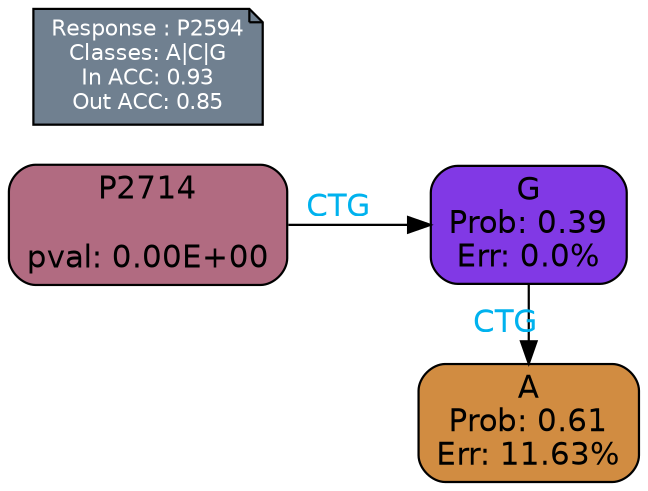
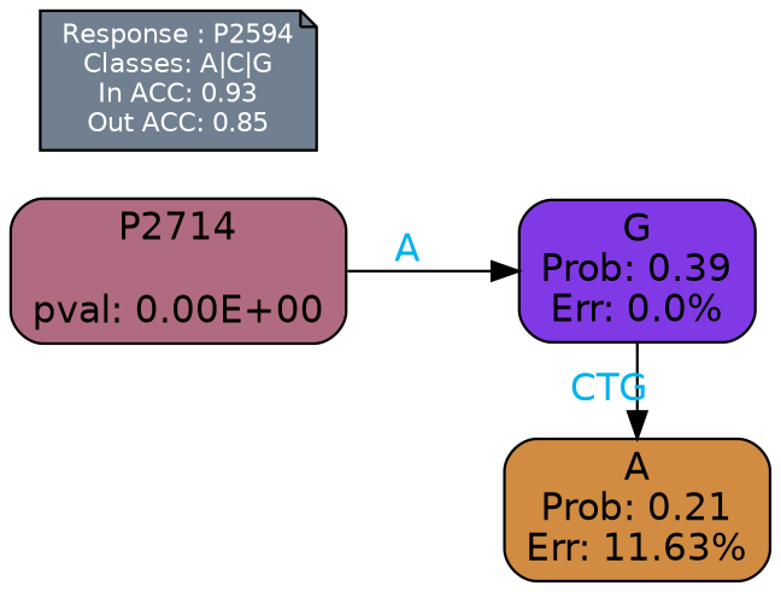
  digraph {
    rankdir=LR
    ranksep=equally
    splines=polylines
    node [color=black fontname=helvetica shape=box style="filled, rounded"]
    edge [fontcolor=deepskyblue2 fontname=helvetica]
    n1 [fillcolor="#8139e5" label="G\nProb: 0.39\nErr: 0.0%"]
-   n2 [fillcolor="#d18c41" label="A\nProb: 0.61\nErr: 11.63%"]
+   n2 [fillcolor="#d18c41" label="A\nProb: 0.21\nErr: 11.63%"]
    n3 [align=left fillcolor=slategray fontcolor=white fontsize=10 label="Response : P2594\nClasses: A|C|G\nIn ACC: 0.93\nOut ACC: 0.85\n" shape=note style=filled]
    n4 [fillcolor="#b16b81" label="P2714\n\npval: 0.00E+00"]
    subgraph sub_1 {
      rank=same
      n1
      n2
    }
    subgraph sub_2 {
      rank=same
      n3
      n4
    }
    n1 -> n2 [label=CTG]
-   n4 -> n1 [label=CTG]
+   n4 -> n1 [label=A]
  }
